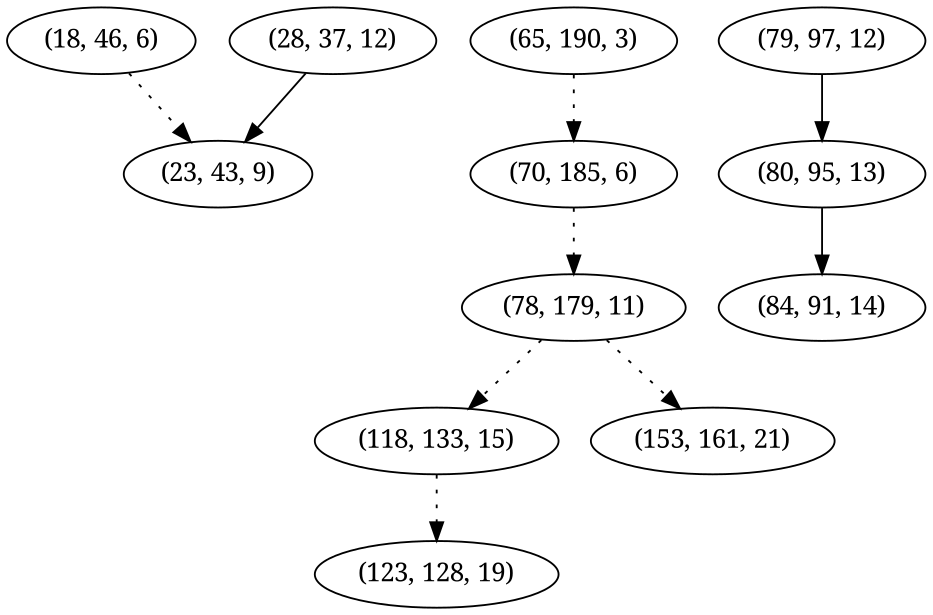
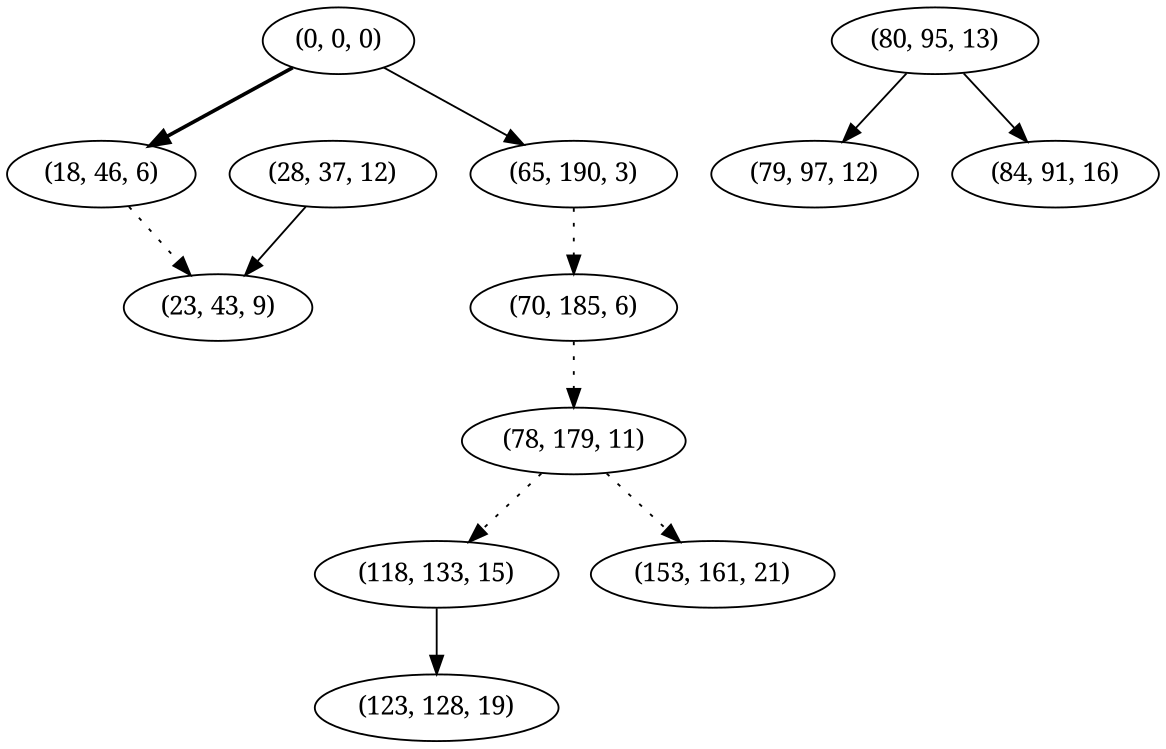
  digraph {
    fontname="Noto Serif"
    node [fontname="Noto Serif"]
    edge [fontname="Noto Serif" style=solid]
+   "(0, 0, 0)"
    "(18, 46, 6)"
    "(65, 190, 3)"
    "(23, 43, 9)"
    "(70, 185, 6)"
    "(28, 37, 12)"
    "(78, 179, 11)"
    "(118, 133, 15)"
    "(153, 161, 21)"
    "(79, 97, 12)"
    "(80, 95, 13)"
    "(123, 128, 19)"
-   "(84, 91, 16)" [label="(84, 91, 14)"]
+   "(84, 91, 16)"
+   "(0, 0, 0)" -> "(18, 46, 6)" [style=bold]
+   "(0, 0, 0)" -> "(65, 190, 3)"
    "(18, 46, 6)" -> "(23, 43, 9)" [style=dotted]
    "(65, 190, 3)" -> "(70, 185, 6)" [style=dotted]
    "(70, 185, 6)" -> "(78, 179, 11)" [style=dotted]
    "(28, 37, 12)" -> "(23, 43, 9)"
    "(78, 179, 11)" -> "(118, 133, 15)" [style=dotted]
    "(78, 179, 11)" -> "(153, 161, 21)" [style=dotted]
-   "(118, 133, 15)" -> "(123, 128, 19)" [style=dotted]
-   "(79, 97, 12)" -> "(80, 95, 13)"
+   "(118, 133, 15)" -> "(123, 128, 19)"
+   "(80, 95, 13)" -> "(79, 97, 12)"
    "(80, 95, 13)" -> "(84, 91, 16)"
  }
